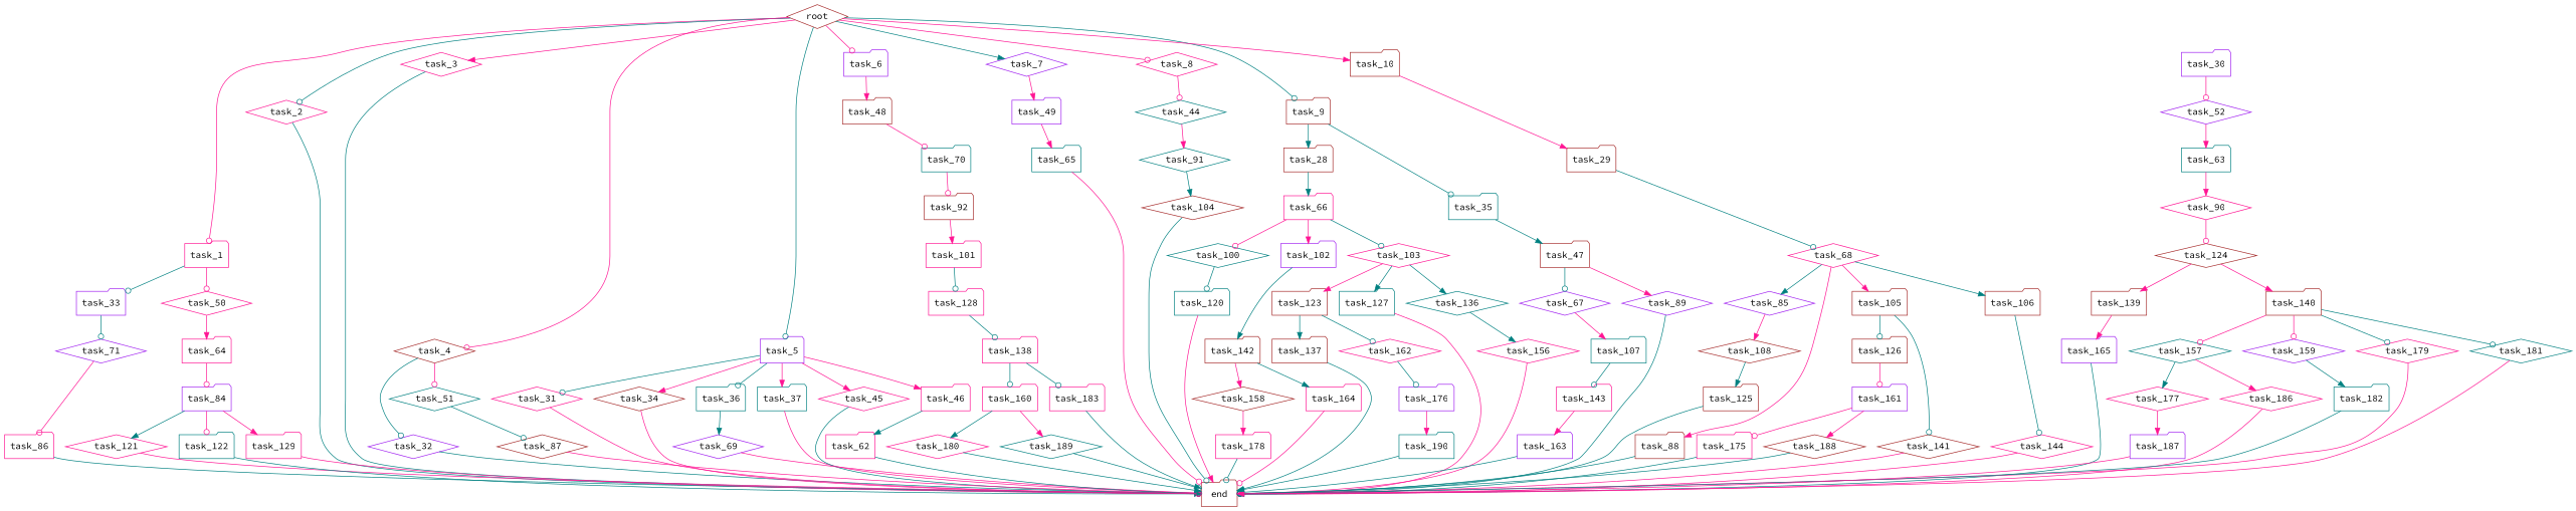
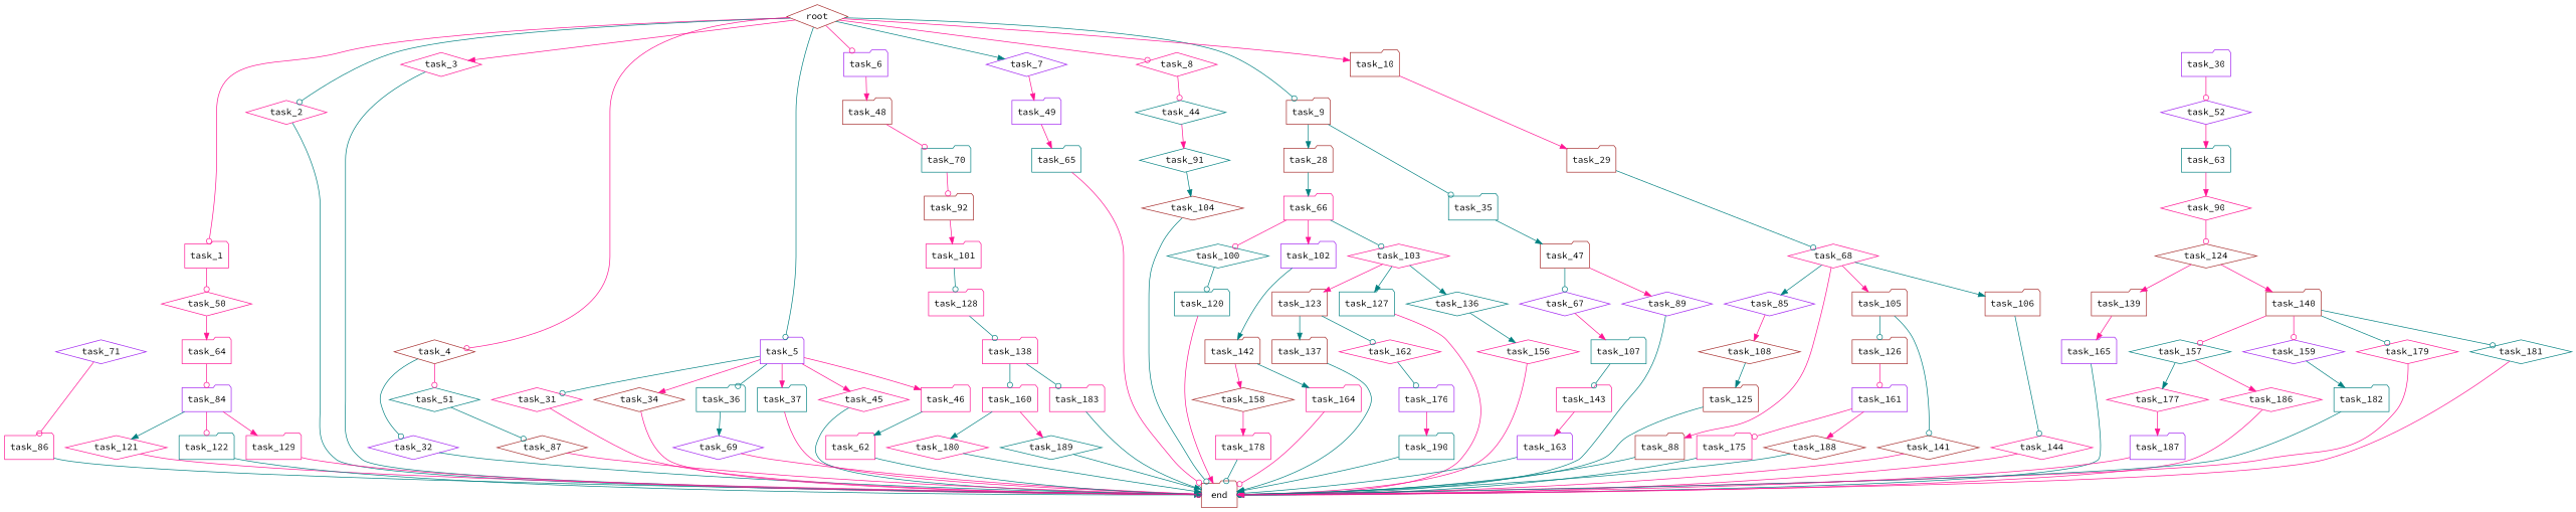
  digraph {
    fontname="Source Code Pro"
    node [color=deeppink fontname="Source Code Pro" shape=folder]
    edge [arrowhead=normal color=deeppink fontname="Source Code Pro"]
    root [color=brown shape=diamond]
    task_1
    task_2 [shape=diamond]
    task_3 [shape=diamond]
    task_4 [color=brown shape=diamond]
    task_5 [color=purple]
    task_6 [color=purple]
    task_7 [color=purple shape=diamond]
    task_8 [shape=diamond]
    task_9 [color=brown]
    task_10 [color=brown]
-   task_33 [color=purple]
    task_50 [shape=diamond]
    end [color=brown]
    task_32 [color=purple shape=diamond]
    task_51 [color=teal shape=diamond]
    task_31 [shape=diamond]
    task_34 [color=brown shape=diamond]
    task_36 [color=teal]
    task_37 [color=teal]
    task_45 [shape=diamond]
    task_46
    task_48 [color=brown]
    task_49 [color=purple]
    task_44 [color=teal shape=diamond]
    task_28 [color=brown]
    task_35 [color=teal]
    task_29 [color=brown]
    task_71 [color=purple shape=diamond]
    task_64
    task_30 [color=purple]
    task_52 [color=purple shape=diamond]
    task_87 [color=brown shape=diamond]
    task_69 [color=purple shape=diamond]
    task_62
    task_70 [color=teal]
    task_65 [color=teal]
    task_91 [color=teal shape=diamond]
    task_66
    task_47 [color=brown]
    task_68 [shape=diamond]
    task_100 [color=teal shape=diamond]
    task_102 [color=purple]
    task_103 [shape=diamond]
    task_85 [color=purple shape=diamond]
    task_88 [color=brown]
    task_105 [color=brown]
    task_106 [color=brown]
    task_63 [color=teal]
    task_86
    task_67 [color=purple shape=diamond]
    task_89 [color=purple shape=diamond]
    task_104 [color=brown shape=diamond]
    task_107 [color=teal]
    task_92 [color=brown]
    task_84 [color=purple]
    task_90 [shape=diamond]
    task_124 [color=brown shape=diamond]
    task_121 [shape=diamond]
    task_122 [color=teal]
    task_129
    task_120 [color=teal]
    task_142 [color=brown]
    task_123 [color=brown]
    task_127 [color=teal]
    task_136 [color=teal shape=diamond]
    task_143
    task_108 [color=brown shape=diamond]
    task_126 [color=brown]
    task_141 [color=brown shape=diamond]
    task_144 [shape=diamond]
    task_101
    task_125 [color=brown]
    task_139 [color=brown]
    task_140 [color=brown]
    task_128
    task_138
    task_158 [color=brown shape=diamond]
    task_164
    task_137 [color=brown]
    task_162 [shape=diamond]
    task_156 [shape=diamond]
    task_161 [color=purple]
    task_163 [color=purple]
    task_176 [color=purple]
    task_165 [color=purple]
    task_157 [color=teal shape=diamond]
    task_159 [color=purple shape=diamond]
    task_179 [shape=diamond]
    task_181 [color=teal shape=diamond]
    task_175
    task_188 [color=brown shape=diamond]
    task_160
    task_183
    task_180 [shape=diamond]
    task_189 [color=teal shape=diamond]
    task_177 [shape=diamond]
    task_186 [shape=diamond]
    task_182 [color=teal]
    task_178
    task_187 [color=purple]
    task_190 [color=teal]
    root -> task_1 [arrowhead=odot]
    root -> task_2 [arrowhead=odot color=teal]
    root -> task_3
    root -> task_4 [arrowhead=odot]
    root -> task_5 [arrowhead=odot color=teal]
    root -> task_6 [arrowhead=odot]
    root -> task_7 [color=teal]
    root -> task_8 [arrowhead=odot]
    root -> task_9 [arrowhead=odot color=teal]
    root -> task_10
-   task_1 -> task_33 [arrowhead=odot color=teal]
    task_1 -> task_50 [arrowhead=odot]
    task_2 -> end [color=teal]
    task_3 -> end [color=teal]
    task_4 -> task_32 [arrowhead=odot color=teal]
    task_4 -> task_51 [arrowhead=odot]
    task_5 -> task_31 [arrowhead=odot color=teal]
    task_5 -> task_34
    task_5 -> task_36 [arrowhead=odot color=teal]
    task_5 -> task_37
    task_5 -> task_45
    task_5 -> task_46
    task_6 -> task_48
    task_7 -> task_49
    task_8 -> task_44 [arrowhead=odot]
    task_9 -> task_28 [color=teal]
    task_9 -> task_35 [arrowhead=odot color=teal]
    task_10 -> task_29
-   task_33 -> task_71 [arrowhead=odot color=teal]
    task_50 -> task_64
    task_32 -> end [color=teal]
    task_51 -> task_87 [arrowhead=odot color=teal]
    task_31 -> end [arrowhead=odot]
    task_34 -> end [arrowhead=odot]
    task_36 -> task_69 [color=teal]
    task_37 -> end [arrowhead=odot]
    task_45 -> end [color=teal]
    task_46 -> task_62 [color=teal]
    task_48 -> task_70 [arrowhead=odot]
    task_49 -> task_65
    task_44 -> task_91
    task_28 -> task_66 [color=teal]
    task_35 -> task_47 [color=teal]
    task_29 -> task_68 [arrowhead=odot color=teal]
    task_71 -> task_86 [arrowhead=odot]
    task_64 -> task_84 [arrowhead=odot]
    task_30 -> task_52 [arrowhead=odot]
    task_52 -> task_63
    task_87 -> end
    task_69 -> end [arrowhead=odot]
    task_62 -> end [arrowhead=odot color=teal]
    task_70 -> task_92 [arrowhead=odot]
    task_65 -> end [arrowhead=odot]
    task_91 -> task_104 [color=teal]
    task_66 -> task_100 [arrowhead=odot]
    task_66 -> task_102
    task_66 -> task_103 [arrowhead=odot color=teal]
    task_47 -> task_67 [arrowhead=odot color=teal]
    task_47 -> task_89
    task_68 -> task_85 [color=teal]
    task_68 -> task_88
    task_68 -> task_105
    task_68 -> task_106 [color=teal]
    task_100 -> task_120 [arrowhead=odot color=teal]
    task_102 -> task_142 [color=teal]
    task_103 -> task_123
    task_103 -> task_127 [color=teal]
    task_103 -> task_136 [color=teal]
    task_85 -> task_108
    task_88 -> end [color=teal]
    task_105 -> task_126 [arrowhead=odot color=teal]
    task_105 -> task_141 [arrowhead=odot color=teal]
    task_106 -> task_144 [arrowhead=odot color=teal]
    task_63 -> task_90
    task_86 -> end [arrowhead=odot color=teal]
    task_67 -> task_107
    task_89 -> end [color=teal]
    task_104 -> end [arrowhead=odot color=teal]
    task_107 -> task_143 [arrowhead=odot color=teal]
    task_92 -> task_101
    task_84 -> task_121 [color=teal]
    task_84 -> task_122 [arrowhead=odot]
    task_84 -> task_129
    task_90 -> task_124 [arrowhead=odot]
    task_124 -> task_139
    task_124 -> task_140
    task_121 -> end
    task_122 -> end [color=teal]
    task_129 -> end [arrowhead=odot]
    task_120 -> end
    task_142 -> task_158
    task_142 -> task_164 [color=teal]
    task_123 -> task_137 [color=teal]
    task_123 -> task_162 [arrowhead=odot color=teal]
    task_127 -> end [arrowhead=odot]
    task_136 -> task_156 [color=teal]
    task_143 -> task_163
    task_108 -> task_125 [color=teal]
    task_126 -> task_161 [arrowhead=odot]
    task_141 -> end [arrowhead=odot]
    task_144 -> end
    task_101 -> task_128 [arrowhead=odot color=teal]
    task_125 -> end [color=teal]
    task_139 -> task_165
    task_140 -> task_157 [arrowhead=odot]
    task_140 -> task_159 [arrowhead=odot]
    task_140 -> task_179 [arrowhead=odot color=teal]
    task_140 -> task_181 [arrowhead=odot color=teal]
    task_128 -> task_138 [arrowhead=odot color=teal]
    task_138 -> task_160 [arrowhead=odot color=teal]
    task_138 -> task_183 [arrowhead=odot color=teal]
    task_158 -> task_178
    task_164 -> end [arrowhead=odot]
    task_137 -> end [color=teal]
    task_162 -> task_176 [arrowhead=odot color=teal]
    task_156 -> end [arrowhead=odot]
    task_161 -> task_175 [arrowhead=odot]
    task_161 -> task_188
    task_163 -> end [arrowhead=odot color=teal]
    task_176 -> task_190
    task_165 -> end [arrowhead=odot color=teal]
    task_157 -> task_177 [color=teal]
    task_157 -> task_186
    task_159 -> task_182 [color=teal]
    task_179 -> end
    task_181 -> end
    task_175 -> end [color=teal]
    task_188 -> end [arrowhead=odot color=teal]
    task_160 -> task_180 [color=teal]
    task_160 -> task_189
    task_183 -> end [color=teal]
    task_180 -> end [color=teal]
    task_189 -> end [arrowhead=odot color=teal]
    task_177 -> task_187
    task_186 -> end
    task_182 -> end [arrowhead=odot color=teal]
    task_178 -> end [arrowhead=odot color=teal]
    task_187 -> end
    task_190 -> end [color=teal]
  }
